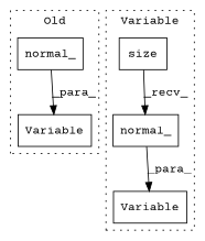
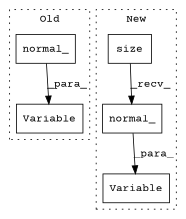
  digraph {
    fontname="Courier Prime"
    node [a=32 l="9,1" shape=box fontname="Courier Prime"]
    edge [fontname="Courier Prime"]
    n1 [label=Variable s="2412,2487"]
    n2 [l=9 label=normal_ s=2478]
    n3 [l=9 label=normal_ s=2357]
    n4 [label=Variable s="2259,2366"]
    n5 [l="5,1" label=size s="2311,2317"]
    subgraph cluster_1 {
      label=Old
      style=dotted
      n1
      n2
    }
    subgraph cluster_2 {
-     label=Variable
+     label=New
      style=dotted
      n3
      n4
      n5
    }
    n2 -> n1 [label=_para_]
    n3 -> n4 [label=_para_]
    n5 -> n3 [label=_recv_]
  }
